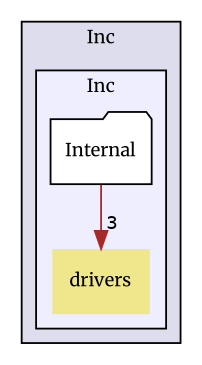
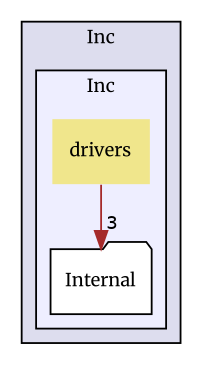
  digraph {
    compound=true
    fontname=Merriweather
    node [fontname=Merriweather fontsize=10 style=filled]
    n1 [label=drivers shape=plaintext fillcolor=khaki]
    n2 [color=black fillcolor=white label=Internal shape=folder]
    subgraph cluster_1 {
      bgcolor="#ddddee"
      fontsize=10
      label=Inc
      pencolor=black
      subgraph cluster_2 {
        bgcolor="#eeeeff"
        fontsize=10
        pencolor=black
        n1
        n2
      }
    }
-   n2 -> n1 [headlabel=3 labeldistance=1.5 labelfontname=Helvetica labelfontsize=10 color=brown fontname=Merriweather]
+   n1 -> n2 [headlabel=3 labeldistance=1.5 labelfontname=Helvetica labelfontsize=10 color=brown fontname=Merriweather]
  }
